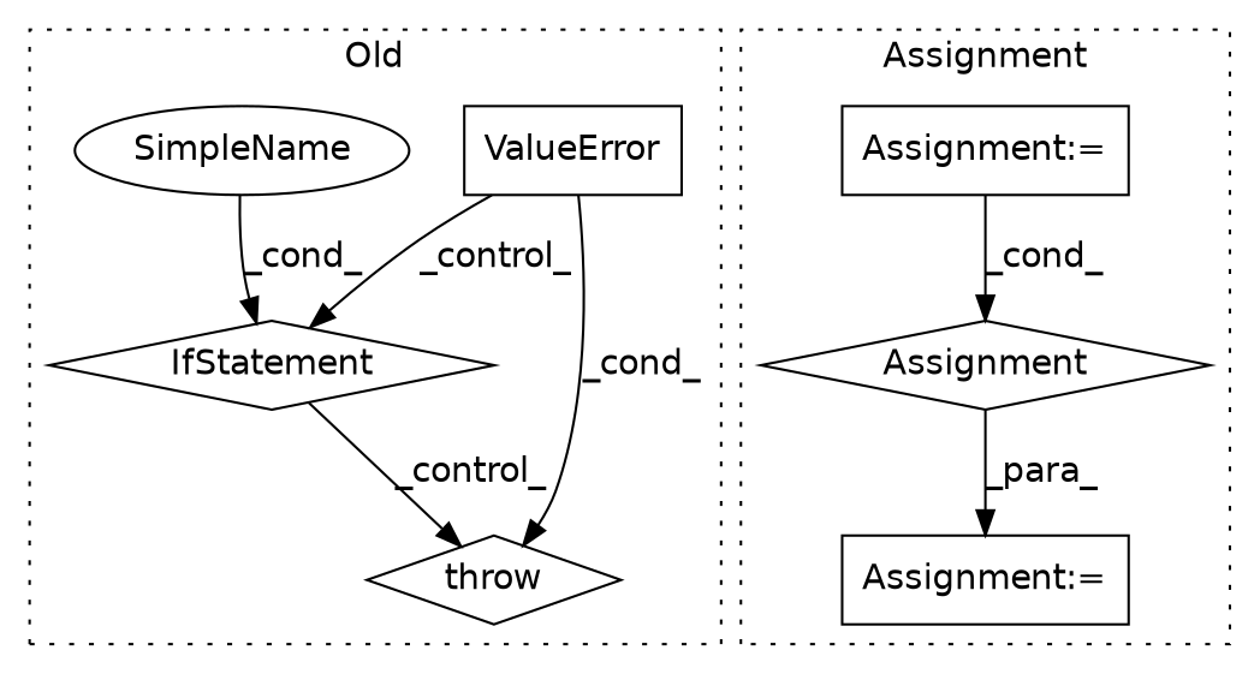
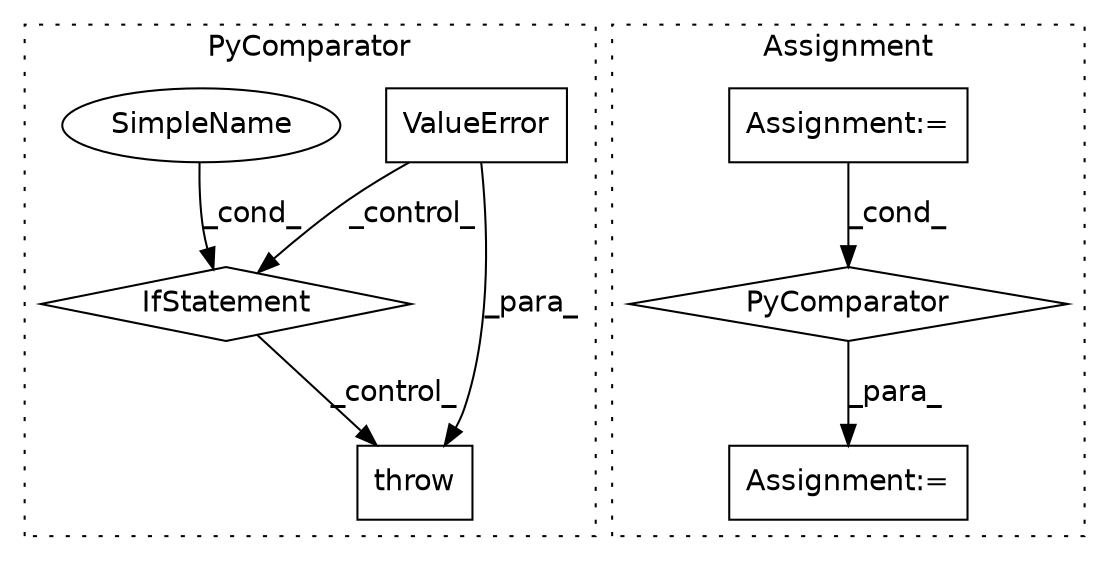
  digraph {
    fontname="DejaVu Sans"
    node [a=7 fontname="DejaVu Sans" l=51 s=7192 shape=box]
    edge [fontname="DejaVu Sans"]
    n1 [a=32 l="11,1" label=ValueError s="5836,5877"]
-   n2 [a=53 l=6 label=throw s=5830 shape=diamond]
+   n2 [a=53 l=6 label=throw s=5830]
    n3 [a=25 l="4,2" label=IfStatement s="5772,5820" shape=diamond]
    n4 [a=42 label=SimpleName shape=ellipse l="" s=""]
-   n5 [a=113 label=Assignment shape=diamond]
+   n5 [a=113 label=PyComparator shape=diamond]
    n6 [label="Assignment:="]
    n7 [l=12 label="Assignment:=" s=7095]
    subgraph cluster_1 {
-     label=Old
+     label=PyComparator
      style=dotted
      n1
      n2
      n3
      n4
    }
    subgraph cluster_2 {
      label=Assignment
      style=dotted
      n5
      n6
      n7
    }
-   n1 -> n2 [label=_cond_]
+   n1 -> n2 [label=_para_]
    n1 -> n3 [label=_control_]
    n3 -> n2 [label=_control_]
    n4 -> n3 [label=_cond_]
    n5 -> n7 [label=_para_]
    n6 -> n5 [label=_cond_]
  }
